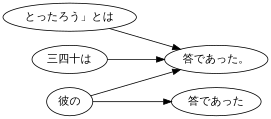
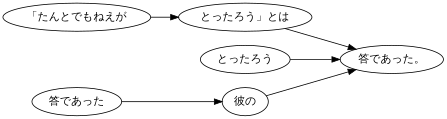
  digraph {
    rankdir=LR
+   n1 [label="「たんとでもねえが"]
    n2 [label="とったろう」とは"]
    n3 [label="答であった。"]
-   n4 [label="三四十は"]
+   n4 [label="とったろう"]
    n5 [label="答であった"]
    n6 [label="彼の"]
+   n1 -> n2
    n2 -> n3
    n4 -> n3
-   n6 -> n5
+   n5 -> n6
    n6 -> n3
  }
